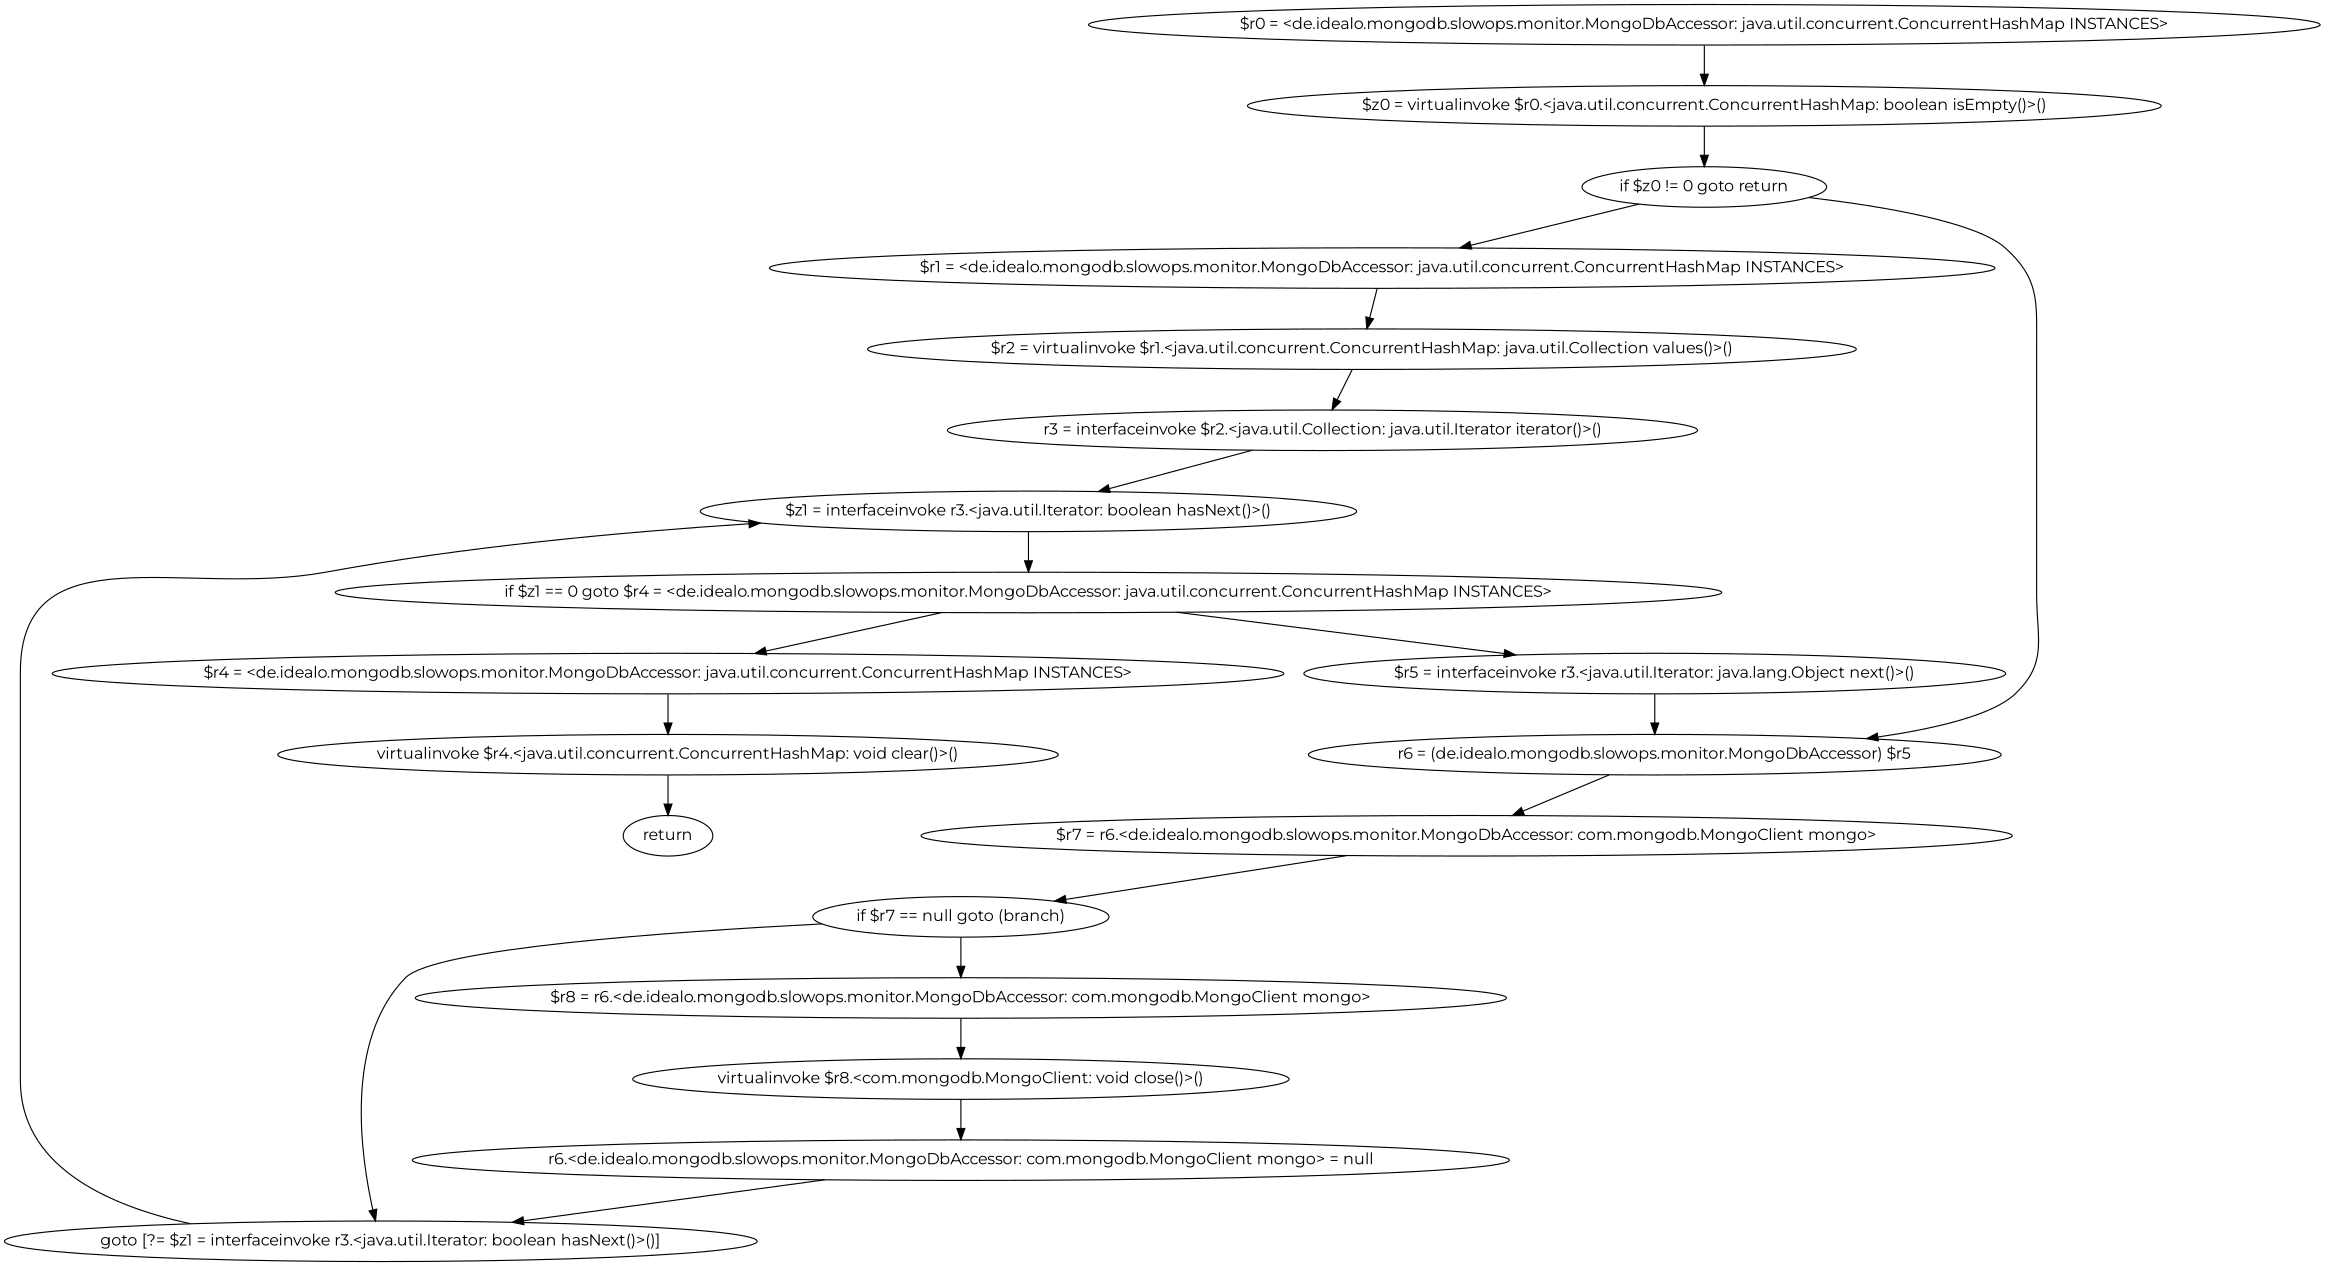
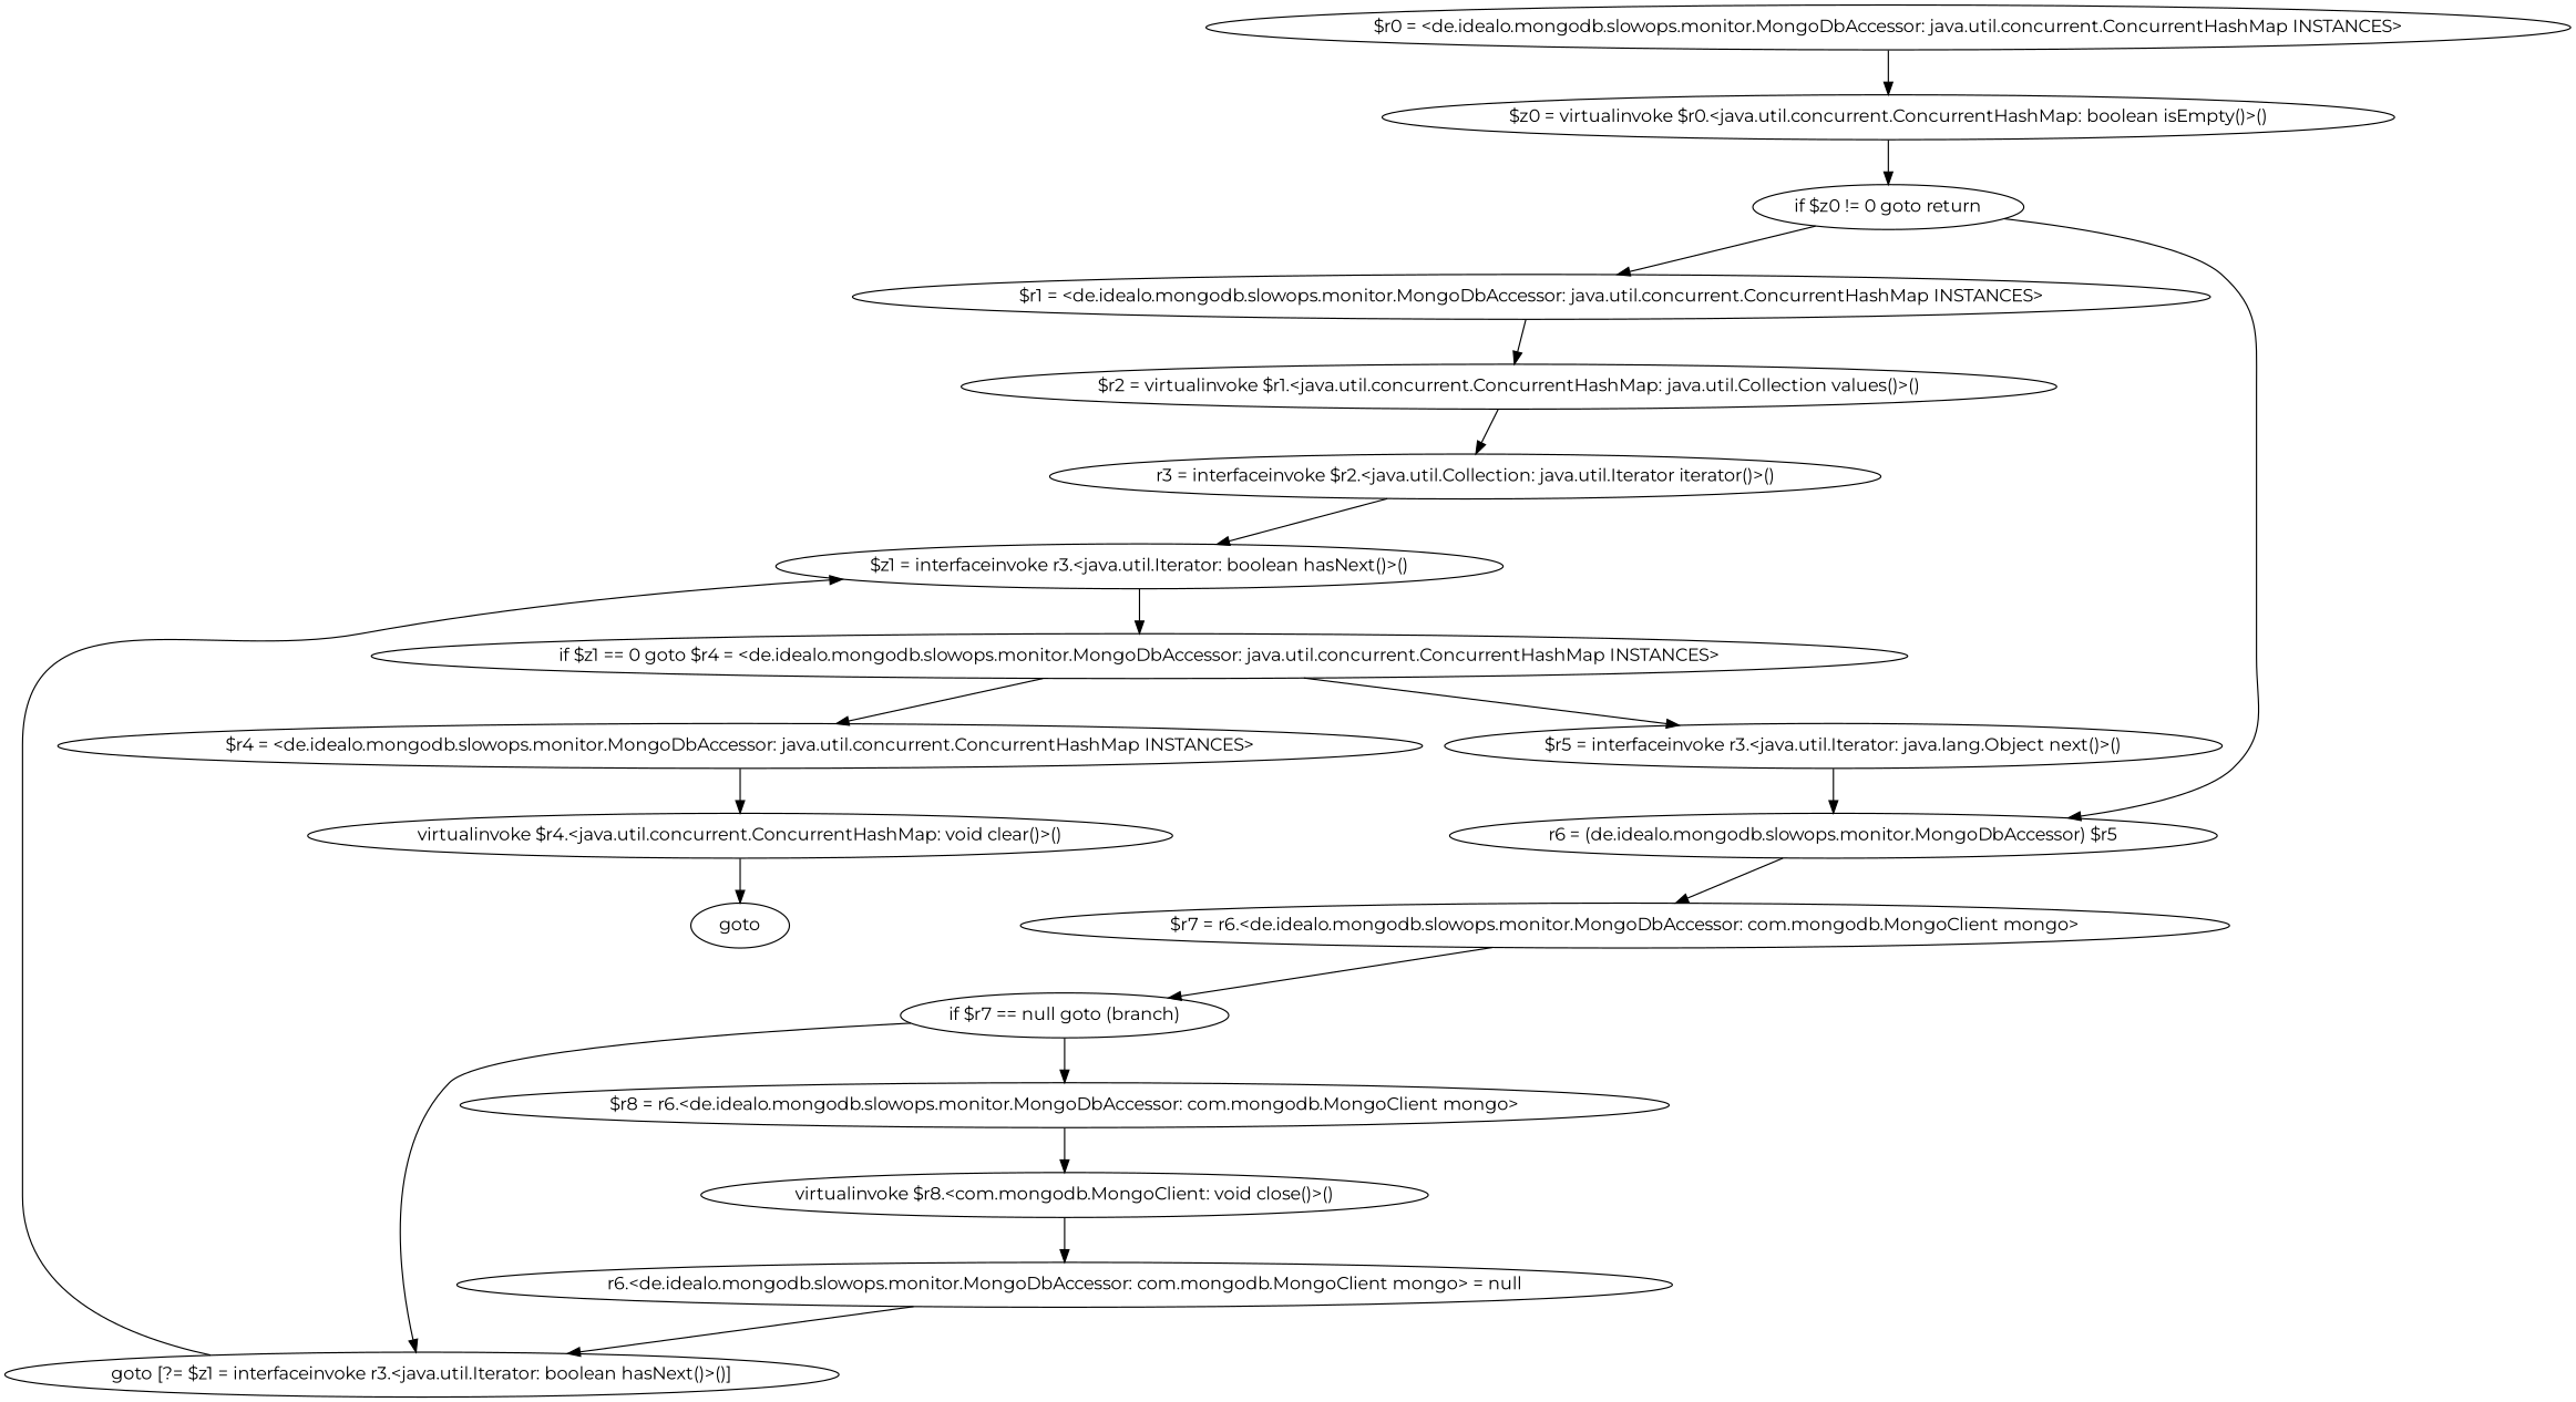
  digraph {
    fontname=Montserrat
    node [fontname=Montserrat]
    edge [fontname=Montserrat]
    "$r0 = <de.idealo.mongodb.slowops.monitor.MongoDbAccessor: java.util.concurrent.ConcurrentHashMap INSTANCES>"
    "$z0 = virtualinvoke $r0.<java.util.concurrent.ConcurrentHashMap: boolean isEmpty()>()"
    "if $z0 != 0 goto return"
    "$r1 = <de.idealo.mongodb.slowops.monitor.MongoDbAccessor: java.util.concurrent.ConcurrentHashMap INSTANCES>"
    "r6 = (de.idealo.mongodb.slowops.monitor.MongoDbAccessor) $r5"
    "$r2 = virtualinvoke $r1.<java.util.concurrent.ConcurrentHashMap: java.util.Collection values()>()"
    "r3 = interfaceinvoke $r2.<java.util.Collection: java.util.Iterator iterator()>()"
    "$z1 = interfaceinvoke r3.<java.util.Iterator: boolean hasNext()>()"
    "if $z1 == 0 goto $r4 = <de.idealo.mongodb.slowops.monitor.MongoDbAccessor: java.util.concurrent.ConcurrentHashMap INSTANCES>"
    "$r5 = interfaceinvoke r3.<java.util.Iterator: java.lang.Object next()>()"
    "$r4 = <de.idealo.mongodb.slowops.monitor.MongoDbAccessor: java.util.concurrent.ConcurrentHashMap INSTANCES>"
    "virtualinvoke $r4.<java.util.concurrent.ConcurrentHashMap: void clear()>()"
    "$r7 = r6.<de.idealo.mongodb.slowops.monitor.MongoDbAccessor: com.mongodb.MongoClient mongo>"
    "if $r7 == null goto (branch)"
    "$r8 = r6.<de.idealo.mongodb.slowops.monitor.MongoDbAccessor: com.mongodb.MongoClient mongo>"
    "goto [?= $z1 = interfaceinvoke r3.<java.util.Iterator: boolean hasNext()>()]"
    "virtualinvoke $r8.<com.mongodb.MongoClient: void close()>()"
    "r6.<de.idealo.mongodb.slowops.monitor.MongoDbAccessor: com.mongodb.MongoClient mongo> = null"
-   return
+   return [label=goto]
    "$r0 = <de.idealo.mongodb.slowops.monitor.MongoDbAccessor: java.util.concurrent.ConcurrentHashMap INSTANCES>" -> "$z0 = virtualinvoke $r0.<java.util.concurrent.ConcurrentHashMap: boolean isEmpty()>()"
    "$z0 = virtualinvoke $r0.<java.util.concurrent.ConcurrentHashMap: boolean isEmpty()>()" -> "if $z0 != 0 goto return"
    "if $z0 != 0 goto return" -> "$r1 = <de.idealo.mongodb.slowops.monitor.MongoDbAccessor: java.util.concurrent.ConcurrentHashMap INSTANCES>"
    "if $z0 != 0 goto return" -> "r6 = (de.idealo.mongodb.slowops.monitor.MongoDbAccessor) $r5"
    "$r1 = <de.idealo.mongodb.slowops.monitor.MongoDbAccessor: java.util.concurrent.ConcurrentHashMap INSTANCES>" -> "$r2 = virtualinvoke $r1.<java.util.concurrent.ConcurrentHashMap: java.util.Collection values()>()"
    "r6 = (de.idealo.mongodb.slowops.monitor.MongoDbAccessor) $r5" -> "$r7 = r6.<de.idealo.mongodb.slowops.monitor.MongoDbAccessor: com.mongodb.MongoClient mongo>"
    "$r2 = virtualinvoke $r1.<java.util.concurrent.ConcurrentHashMap: java.util.Collection values()>()" -> "r3 = interfaceinvoke $r2.<java.util.Collection: java.util.Iterator iterator()>()"
    "r3 = interfaceinvoke $r2.<java.util.Collection: java.util.Iterator iterator()>()" -> "$z1 = interfaceinvoke r3.<java.util.Iterator: boolean hasNext()>()"
    "$z1 = interfaceinvoke r3.<java.util.Iterator: boolean hasNext()>()" -> "if $z1 == 0 goto $r4 = <de.idealo.mongodb.slowops.monitor.MongoDbAccessor: java.util.concurrent.ConcurrentHashMap INSTANCES>"
    "if $z1 == 0 goto $r4 = <de.idealo.mongodb.slowops.monitor.MongoDbAccessor: java.util.concurrent.ConcurrentHashMap INSTANCES>" -> "$r5 = interfaceinvoke r3.<java.util.Iterator: java.lang.Object next()>()"
    "if $z1 == 0 goto $r4 = <de.idealo.mongodb.slowops.monitor.MongoDbAccessor: java.util.concurrent.ConcurrentHashMap INSTANCES>" -> "$r4 = <de.idealo.mongodb.slowops.monitor.MongoDbAccessor: java.util.concurrent.ConcurrentHashMap INSTANCES>"
    "$r5 = interfaceinvoke r3.<java.util.Iterator: java.lang.Object next()>()" -> "r6 = (de.idealo.mongodb.slowops.monitor.MongoDbAccessor) $r5"
    "$r4 = <de.idealo.mongodb.slowops.monitor.MongoDbAccessor: java.util.concurrent.ConcurrentHashMap INSTANCES>" -> "virtualinvoke $r4.<java.util.concurrent.ConcurrentHashMap: void clear()>()"
    "virtualinvoke $r4.<java.util.concurrent.ConcurrentHashMap: void clear()>()" -> return
    "$r7 = r6.<de.idealo.mongodb.slowops.monitor.MongoDbAccessor: com.mongodb.MongoClient mongo>" -> "if $r7 == null goto (branch)"
    "if $r7 == null goto (branch)" -> "$r8 = r6.<de.idealo.mongodb.slowops.monitor.MongoDbAccessor: com.mongodb.MongoClient mongo>"
    "if $r7 == null goto (branch)" -> "goto [?= $z1 = interfaceinvoke r3.<java.util.Iterator: boolean hasNext()>()]"
    "$r8 = r6.<de.idealo.mongodb.slowops.monitor.MongoDbAccessor: com.mongodb.MongoClient mongo>" -> "virtualinvoke $r8.<com.mongodb.MongoClient: void close()>()"
    "goto [?= $z1 = interfaceinvoke r3.<java.util.Iterator: boolean hasNext()>()]" -> "$z1 = interfaceinvoke r3.<java.util.Iterator: boolean hasNext()>()"
    "virtualinvoke $r8.<com.mongodb.MongoClient: void close()>()" -> "r6.<de.idealo.mongodb.slowops.monitor.MongoDbAccessor: com.mongodb.MongoClient mongo> = null"
    "r6.<de.idealo.mongodb.slowops.monitor.MongoDbAccessor: com.mongodb.MongoClient mongo> = null" -> "goto [?= $z1 = interfaceinvoke r3.<java.util.Iterator: boolean hasNext()>()]"
  }
